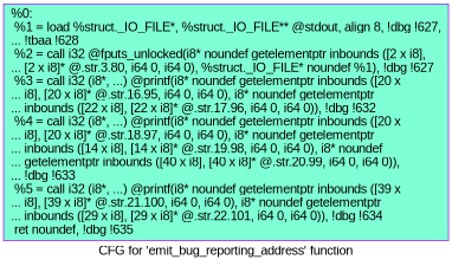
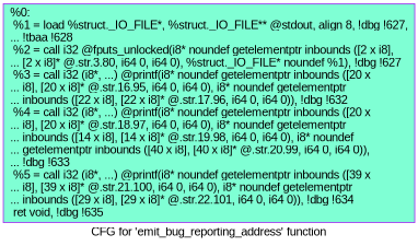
  digraph {
    label="CFG for 'emit_bug_reporting_address' function"
    fontname="Liberation Sans"
-   n1 [color=purple fillcolor=aquamarine label="{%0:\l  %1 = load %struct._IO_FILE*, %struct._IO_FILE** @stdout, align 8, !dbg !627,\l... !tbaa !628\l  %2 = call i32 @fputs_unlocked(i8* noundef getelementptr inbounds ([2 x i8],\l... [2 x i8]* @.str.3.80, i64 0, i64 0), %struct._IO_FILE* noundef %1), !dbg !627\l  %3 = call i32 (i8*, ...) @printf(i8* noundef getelementptr inbounds ([20 x\l... i8], [20 x i8]* @.str.16.95, i64 0, i64 0), i8* noundef getelementptr\l... inbounds ([22 x i8], [22 x i8]* @.str.17.96, i64 0, i64 0)), !dbg !632\l  %4 = call i32 (i8*, ...) @printf(i8* noundef getelementptr inbounds ([20 x\l... i8], [20 x i8]* @.str.18.97, i64 0, i64 0), i8* noundef getelementptr\l... inbounds ([14 x i8], [14 x i8]* @.str.19.98, i64 0, i64 0), i8* noundef\l... getelementptr inbounds ([40 x i8], [40 x i8]* @.str.20.99, i64 0, i64 0)),\l... !dbg !633\l  %5 = call i32 (i8*, ...) @printf(i8* noundef getelementptr inbounds ([39 x\l... i8], [39 x i8]* @.str.21.100, i64 0, i64 0), i8* noundef getelementptr\l... inbounds ([29 x i8], [29 x i8]* @.str.22.101, i64 0, i64 0)), !dbg !634\l  ret noundef, !dbg !635\l}" shape=record style=filled fontname="Liberation Sans"]
+   n1 [color=purple fillcolor=aquamarine label="{%0:\l  %1 = load %struct._IO_FILE*, %struct._IO_FILE** @stdout, align 8, !dbg !627,\l... !tbaa !628\l  %2 = call i32 @fputs_unlocked(i8* noundef getelementptr inbounds ([2 x i8],\l... [2 x i8]* @.str.3.80, i64 0, i64 0), %struct._IO_FILE* noundef %1), !dbg !627\l  %3 = call i32 (i8*, ...) @printf(i8* noundef getelementptr inbounds ([20 x\l... i8], [20 x i8]* @.str.16.95, i64 0, i64 0), i8* noundef getelementptr\l... inbounds ([22 x i8], [22 x i8]* @.str.17.96, i64 0, i64 0)), !dbg !632\l  %4 = call i32 (i8*, ...) @printf(i8* noundef getelementptr inbounds ([20 x\l... i8], [20 x i8]* @.str.18.97, i64 0, i64 0), i8* noundef getelementptr\l... inbounds ([14 x i8], [14 x i8]* @.str.19.98, i64 0, i64 0), i8* noundef\l... getelementptr inbounds ([40 x i8], [40 x i8]* @.str.20.99, i64 0, i64 0)),\l... !dbg !633\l  %5 = call i32 (i8*, ...) @printf(i8* noundef getelementptr inbounds ([39 x\l... i8], [39 x i8]* @.str.21.100, i64 0, i64 0), i8* noundef getelementptr\l... inbounds ([29 x i8], [29 x i8]* @.str.22.101, i64 0, i64 0)), !dbg !634\l  ret void, !dbg !635\l}" shape=record style=filled fontname="Liberation Sans"]
  }
